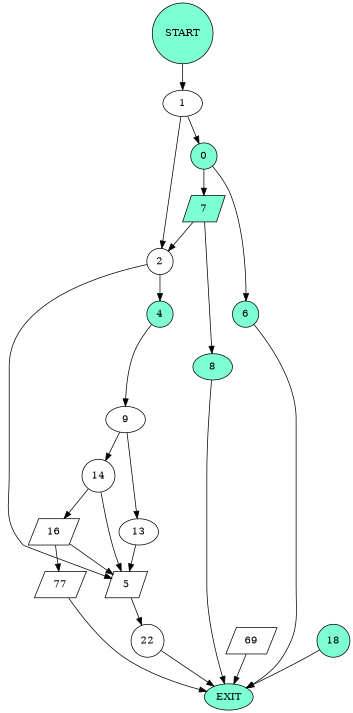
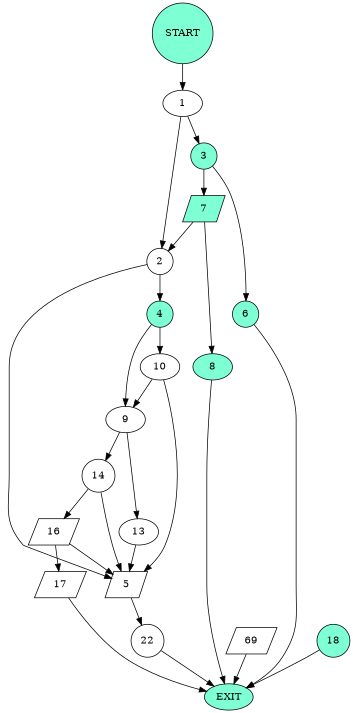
  digraph {
    node [fillcolor=white shape=circle style=filled]
    n1 [fillcolor=aquamarine label=START]
    1 [shape=ellipse]
    2
-   3 [fillcolor=aquamarine label=0]
+   3 [fillcolor=aquamarine]
    n5 [fillcolor=aquamarine label=EXIT shape=ellipse]
    4 [fillcolor=aquamarine]
    5 [shape=parallelogram]
    6 [fillcolor=aquamarine]
    7 [fillcolor=aquamarine shape=parallelogram]
    9 [shape=ellipse]
+   10 [shape=ellipse]
    n12 [label=22]
    8 [fillcolor=aquamarine shape=ellipse]
    13 [shape=ellipse]
    14
    16 [shape=parallelogram]
    n17 [label=69 shape=parallelogram]
-   17 [shape=parallelogram label=77]
+   17 [shape=parallelogram]
    18 [fillcolor=aquamarine]
    n1 -> 1
    1 -> 2
    1 -> 3
    2 -> 4
    2 -> 5
    3 -> 6
    3 -> 7
    4 -> 9
+   4 -> 10
    5 -> n12
    6 -> n5
    7 -> 2
    7 -> 8
    9 -> 13
    9 -> 14
+   10 -> 5
+   10 -> 9
    n12 -> n5
    8 -> n5
    13 -> 5
    14 -> 5
    14 -> 16
    16 -> 5
    16 -> 17
    n17 -> n5
    17 -> n5
    18 -> n5
  }
